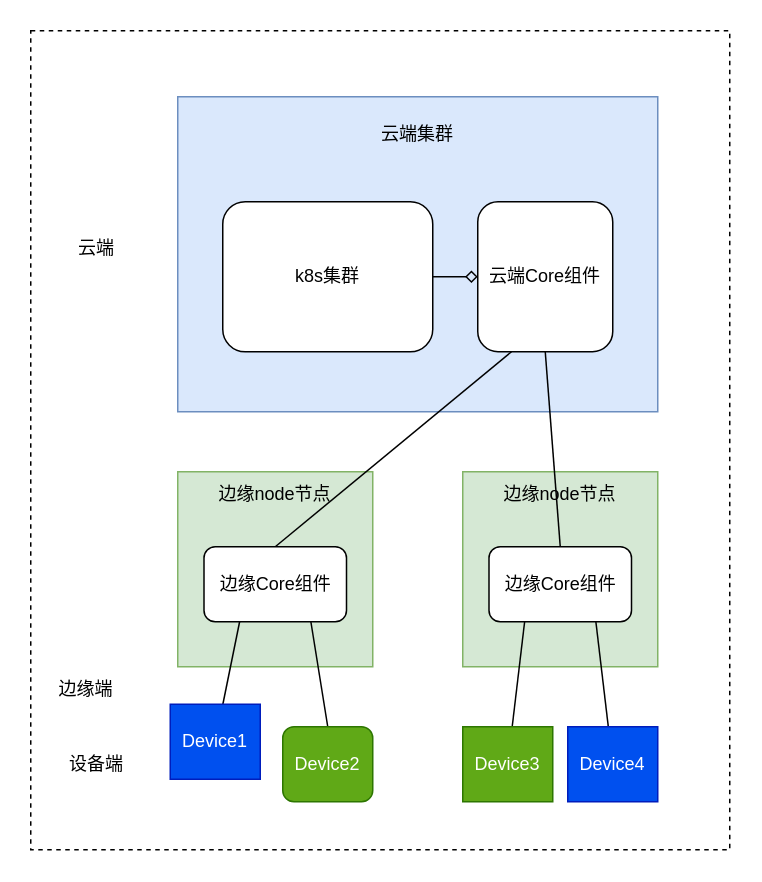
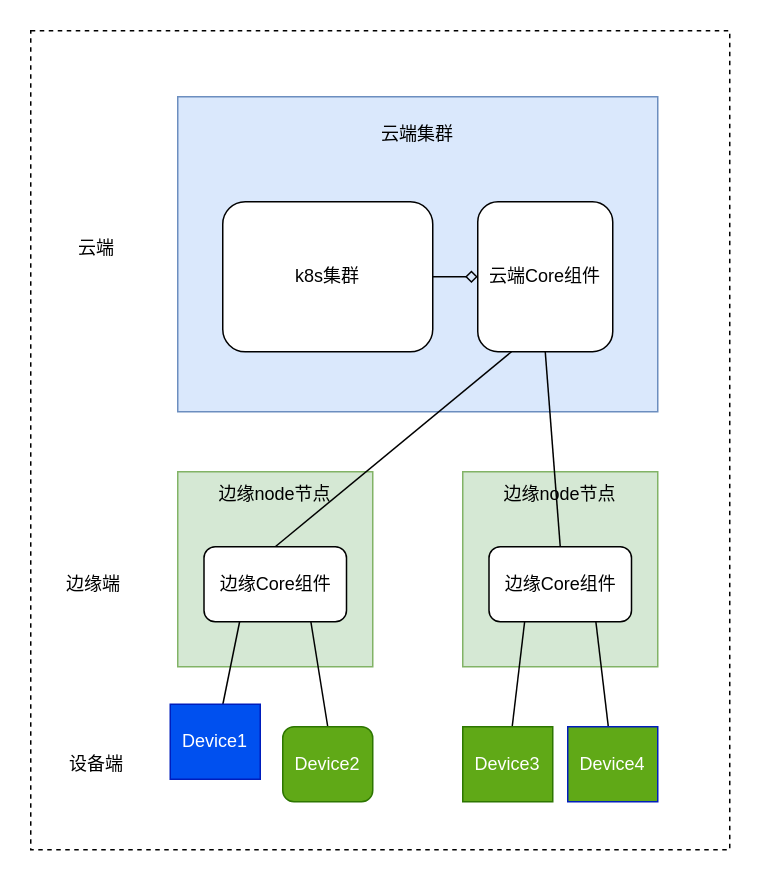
  <mxCell id="0" />
  <mxCell id="1" parent="0" />
  <mxCell id="2" value="" style="rounded=0;whiteSpace=wrap;html=1;dashed=1;" parent="1" vertex="1"><mxGeometry x="20" y="20" width="466" height="546" as="geometry" /></mxCell>
  <mxCell id="3" value="" style="rounded=0;whiteSpace=wrap;html=1;fillColor=#d5e8d4;strokeColor=#82b366;" parent="1" vertex="1"><mxGeometry x="118" y="314" width="130" height="130" as="geometry" /></mxCell>
  <mxCell id="4" value="" style="rounded=0;whiteSpace=wrap;html=1;fillColor=#dae8fc;strokeColor=#6c8ebf;" parent="1" vertex="1"><mxGeometry x="118" y="64" width="320" height="210" as="geometry" /></mxCell>
  <mxCell id="5" style="edgeStyle=none;rounded=0;orthogonalLoop=1;jettySize=auto;html=1;entryX=0;entryY=0.5;entryDx=0;entryDy=0;endArrow=diamond;endFill=0;" parent="1" source="6" target="7" edge="1"><mxGeometry relative="1" as="geometry" /></mxCell>
  <mxCell id="6" value="k8s集群" style="rounded=1;whiteSpace=wrap;html=1;" parent="1" vertex="1"><mxGeometry x="148" y="134" width="140" height="100" as="geometry" /></mxCell>
  <mxCell id="7" value="云端Core组件" style="rounded=1;whiteSpace=wrap;html=1;" parent="1" vertex="1"><mxGeometry x="318" y="134" width="90" height="100" as="geometry" /></mxCell>
  <mxCell id="8" style="rounded=0;orthogonalLoop=1;jettySize=auto;html=1;exitX=0.5;exitY=0;exitDx=0;exitDy=0;entryX=0.25;entryY=1;entryDx=0;entryDy=0;endArrow=none;endFill=0;" parent="1" source="9" target="7" edge="1"><mxGeometry relative="1" as="geometry" /></mxCell>
  <mxCell id="9" value="边缘Core组件" style="rounded=1;whiteSpace=wrap;html=1;" parent="1" vertex="1"><mxGeometry x="135.5" y="364" width="95" height="50" as="geometry" /></mxCell>
  <mxCell id="10" value="云端集群" style="text;html=1;strokeColor=none;fillColor=none;align=center;verticalAlign=middle;whiteSpace=wrap;rounded=0;" parent="1" vertex="1"><mxGeometry x="248" y="74" width="60" height="30" as="geometry" /></mxCell>
  <mxCell id="11" value="边缘node节点" style="text;html=1;strokeColor=none;fillColor=none;align=center;verticalAlign=middle;whiteSpace=wrap;rounded=0;" parent="1" vertex="1"><mxGeometry x="128" y="314" width="110" height="30" as="geometry" /></mxCell>
  <mxCell id="12" value="" style="rounded=0;whiteSpace=wrap;html=1;fillColor=#d5e8d4;strokeColor=#82b366;" parent="1" vertex="1"><mxGeometry x="308" y="314" width="130" height="130" as="geometry" /></mxCell>
  <mxCell id="13" value="边缘Core组件" style="rounded=1;whiteSpace=wrap;html=1;" parent="1" vertex="1"><mxGeometry x="325.5" y="364" width="95" height="50" as="geometry" /></mxCell>
  <mxCell id="14" style="edgeStyle=none;rounded=0;orthogonalLoop=1;jettySize=auto;html=1;entryX=0.5;entryY=1;entryDx=0;entryDy=0;exitX=0.5;exitY=0;exitDx=0;exitDy=0;endArrow=none;endFill=0;" parent="1" source="13" target="7" edge="1"><mxGeometry relative="1" as="geometry" /></mxCell>
  <mxCell id="15" value="边缘node节点" style="text;html=1;strokeColor=none;fillColor=none;align=center;verticalAlign=middle;whiteSpace=wrap;rounded=0;" parent="1" vertex="1"><mxGeometry x="318" y="314" width="110" height="30" as="geometry" /></mxCell>
  <mxCell id="16" style="edgeStyle=none;rounded=0;orthogonalLoop=1;jettySize=auto;html=1;entryX=0.25;entryY=1;entryDx=0;entryDy=0;endArrow=none;endFill=0;" parent="1" source="17" target="9" edge="1"><mxGeometry relative="1" as="geometry" /></mxCell>
  <mxCell id="17" value="Device1" style="rounded=0;whiteSpace=wrap;html=1;fillColor=#0050ef;fontColor=#ffffff;strokeColor=#001DBC;" parent="1" vertex="1"><mxGeometry x="113" y="469" width="60" height="50" as="geometry" /></mxCell>
  <mxCell id="18" style="edgeStyle=none;rounded=0;orthogonalLoop=1;jettySize=auto;html=1;exitX=0.5;exitY=0;exitDx=0;exitDy=0;endArrow=none;endFill=0;entryX=0.75;entryY=1;entryDx=0;entryDy=0;" parent="1" source="19" target="9" edge="1"><mxGeometry relative="1" as="geometry" /></mxCell>
  <mxCell id="19" value="Device2" style="whiteSpace=wrap;html=1;fillColor=#60a917;fontColor=#ffffff;strokeColor=#2D7600;rounded=1;" parent="1" vertex="1"><mxGeometry x="188" y="484" width="60" height="50" as="geometry" /></mxCell>
  <mxCell id="20" style="edgeStyle=none;rounded=0;orthogonalLoop=1;jettySize=auto;html=1;entryX=0.25;entryY=1;entryDx=0;entryDy=0;endArrow=none;endFill=0;" parent="1" source="21" target="13" edge="1"><mxGeometry relative="1" as="geometry" /></mxCell>
  <mxCell id="21" value="Device3" style="rounded=0;whiteSpace=wrap;html=1;fillColor=#60a917;fontColor=#ffffff;strokeColor=#2D7600;" parent="1" vertex="1"><mxGeometry x="308" y="484" width="60" height="50" as="geometry" /></mxCell>
  <mxCell id="22" style="edgeStyle=none;rounded=0;orthogonalLoop=1;jettySize=auto;html=1;entryX=0.75;entryY=1;entryDx=0;entryDy=0;endArrow=none;endFill=0;" parent="1" source="23" target="13" edge="1"><mxGeometry relative="1" as="geometry" /></mxCell>
- <mxCell id="23" value="Device4" style="rounded=0;whiteSpace=wrap;html=1;fillColor=#0050ef;fontColor=#ffffff;strokeColor=#001DBC;" parent="1" vertex="1"><mxGeometry x="378" y="484" width="60" height="50" as="geometry" /></mxCell>
+ <mxCell id="23" value="Device4" style="rounded=0;whiteSpace=wrap;html=1;fillColor=#60a917;fontColor=#ffffff;strokeColor=#001DBC;" parent="1" vertex="1"><mxGeometry x="378" y="484" width="60" height="50" as="geometry" /></mxCell>
  <mxCell id="24" value="云端" style="text;html=1;strokeColor=none;fillColor=none;align=center;verticalAlign=middle;whiteSpace=wrap;rounded=0;" parent="1" vertex="1"><mxGeometry x="34" y="150" width="60" height="30" as="geometry" /></mxCell>
- <mxCell id="25" value="边缘端" style="text;html=1;strokeColor=none;fillColor=none;align=center;verticalAlign=middle;whiteSpace=wrap;rounded=0;" parent="1" vertex="1"><mxGeometry x="27" y="444" width="60" height="30" as="geometry" /></mxCell>
+ <mxCell id="25" value="边缘端" style="text;html=1;strokeColor=none;fillColor=none;align=center;verticalAlign=middle;whiteSpace=wrap;rounded=0;" parent="1" vertex="1"><mxGeometry x="32" y="374" width="60" height="30" as="geometry" /></mxCell>
  <mxCell id="26" value="设备端" style="text;html=1;strokeColor=none;fillColor=none;align=center;verticalAlign=middle;whiteSpace=wrap;rounded=0;" parent="1" vertex="1"><mxGeometry x="34" y="494" width="60" height="30" as="geometry" /></mxCell>
